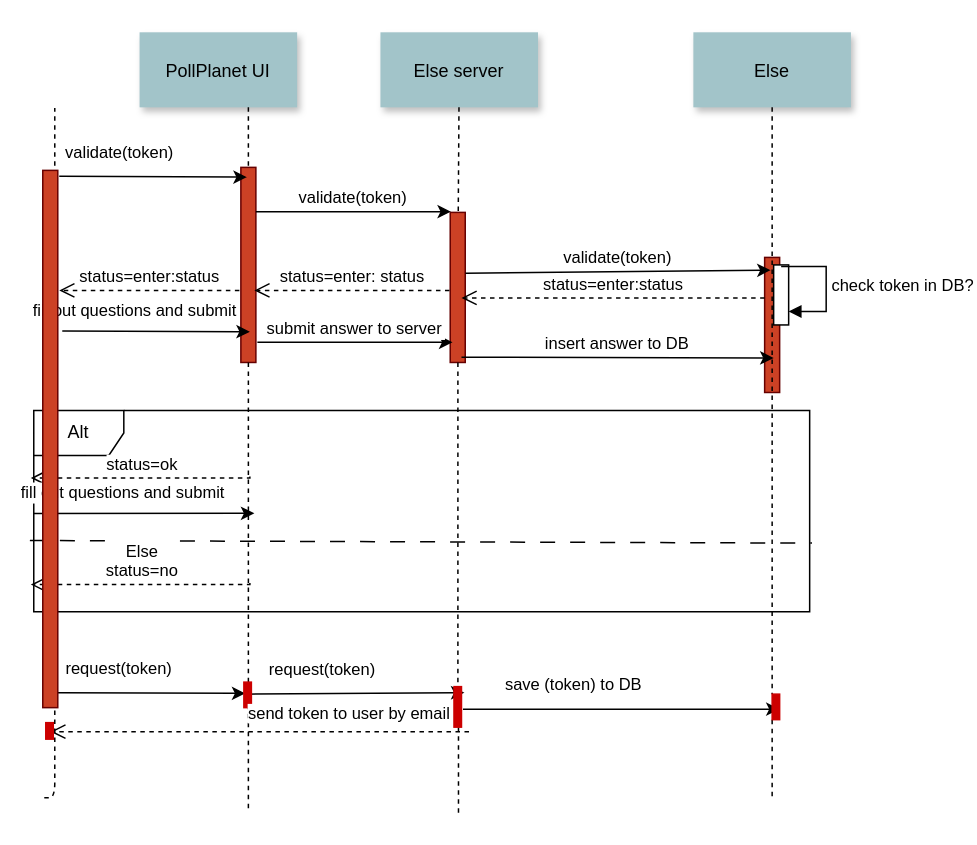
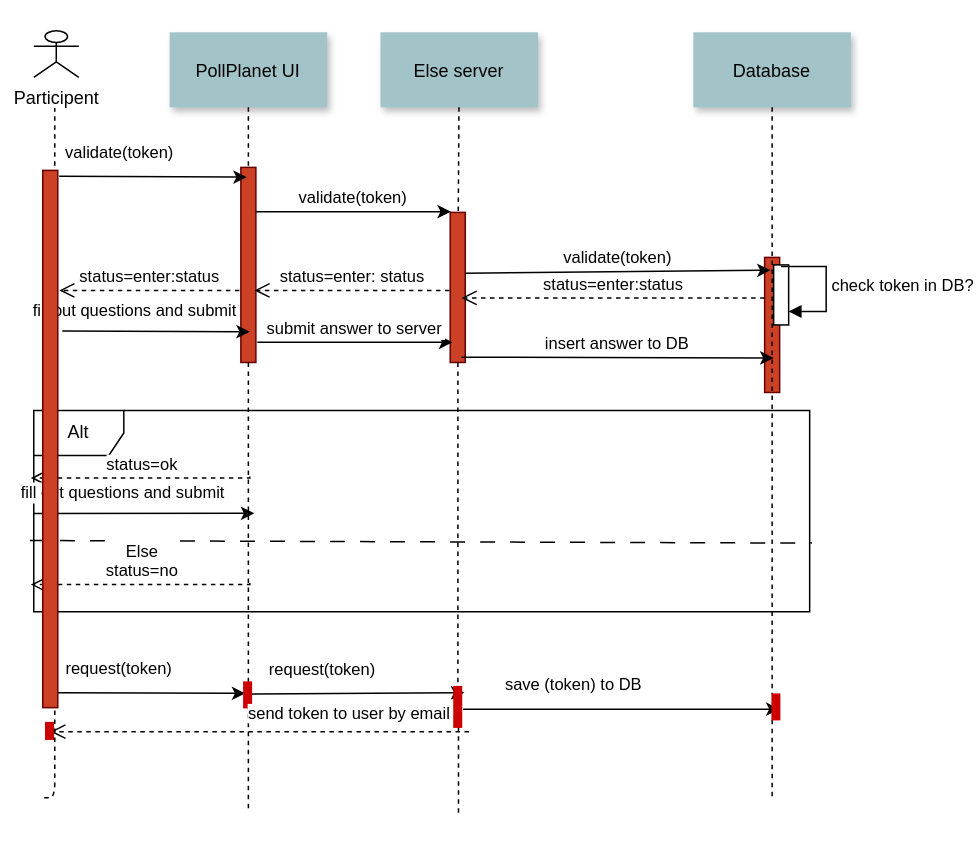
  <mxCell id="0" />
  <mxCell id="1" parent="0" />
  <mxCell id="2" value="" style="fillColor=#CC4125;strokeColor=#660000" parent="1" vertex="1"><mxGeometry x="160" y="111" width="10" height="130" as="geometry" /></mxCell>
  <mxCell id="3" value="validate(token)" style="edgeStyle=none;verticalLabelPosition=top;verticalAlign=bottom;labelPosition=left;align=right" parent="1" edge="1"><mxGeometry width="100" height="100" as="geometry"><mxPoint x="39" y="117" as="sourcePoint" /><mxPoint x="164" y="117.5" as="targetPoint" /><Array as="points" /><mxPoint x="16" y="-7" as="offset" /></mxGeometry></mxCell>
- <mxCell id="4" value="PollPlanet UI" style="shadow=1;fillColor=#A2C4C9;strokeColor=none" parent="1" vertex="1"><mxGeometry x="92.5" y="21" width="105" height="50" as="geometry" /></mxCell>
+ <mxCell id="4" value="PollPlanet UI" style="shadow=1;fillColor=#A2C4C9;strokeColor=none" parent="1" vertex="1"><mxGeometry x="112.5" y="21" width="105" height="50" as="geometry" /></mxCell>
  <mxCell id="5" value="" style="fillColor=#CC4125;strokeColor=#660000" parent="1" vertex="1"><mxGeometry x="299.5" y="141" width="10" height="100" as="geometry" /></mxCell>
  <mxCell id="6" value="Else server" style="shadow=1;fillColor=#A2C4C9;strokeColor=none" parent="1" vertex="1"><mxGeometry x="253" y="21" width="105" height="50" as="geometry" /></mxCell>
  <mxCell id="7" value="" style="edgeStyle=none;endArrow=none;dashed=1" parent="1" source="6" target="5" edge="1"><mxGeometry x="272.335" y="165" width="100" height="100" as="geometry"><mxPoint x="186.259" y="71" as="sourcePoint" /><mxPoint x="186.576" y="126" as="targetPoint" /></mxGeometry></mxCell>
  <mxCell id="8" value="validate(token)" style="edgeStyle=none;verticalLabelPosition=top;verticalAlign=bottom" parent="1" edge="1"><mxGeometry x="220" y="92" width="100" height="100" as="geometry"><mxPoint x="170" y="140.5" as="sourcePoint" /><mxPoint x="300" y="140.5" as="targetPoint" /></mxGeometry></mxCell>
  <mxCell id="9" value="" style="fillColor=#CC4125;strokeColor=#660000" parent="1" vertex="1"><mxGeometry x="509" y="171" width="10" height="90" as="geometry" /></mxCell>
- <mxCell id="10" value="Else" style="shadow=1;fillColor=#A2C4C9;strokeColor=none" parent="1" vertex="1"><mxGeometry x="461.5" y="21" width="105" height="50" as="geometry" /></mxCell>
+ <mxCell id="10" value="Database" style="shadow=1;fillColor=#A2C4C9;strokeColor=none" parent="1" vertex="1"><mxGeometry x="461.5" y="21" width="105" height="50" as="geometry" /></mxCell>
  <mxCell id="11" value="" style="edgeStyle=none;endArrow=none;dashed=1" parent="1" source="38" edge="1"><mxGeometry x="614.488" y="175.0" width="100" height="100" as="geometry"><mxPoint x="513.653" y="71" as="sourcePoint" /><mxPoint x="514" y="531" as="targetPoint" /></mxGeometry></mxCell>
  <mxCell id="12" value="" style="edgeStyle=elbowEdgeStyle;elbow=horizontal;endArrow=none;dashed=1" parent="1" source="4" target="2" edge="1"><mxGeometry x="230.0" y="310" width="100" height="100" as="geometry"><mxPoint x="69" y="371" as="sourcePoint" /><mxPoint x="169" y="271" as="targetPoint" /></mxGeometry></mxCell>
  <mxCell id="13" value="" style="edgeStyle=none;dashed=1;endArrow=none" parent="1" source="2" edge="1"><mxGeometry x="50" y="300" width="100" height="100" as="geometry"><mxPoint x="10" y="361" as="sourcePoint" /><mxPoint x="165" y="541" as="targetPoint" /></mxGeometry></mxCell>
  <mxCell id="14" value="" style="edgeStyle=none;endArrow=none;dashed=1" parent="1" source="36" edge="1"><mxGeometry x="376.571" y="339.697" width="100" height="100" as="geometry"><mxPoint x="304.609" y="241" as="sourcePoint" /><mxPoint x="305" y="541" as="targetPoint" /></mxGeometry></mxCell>
  <mxCell id="15" value="" style="edgeStyle=elbowEdgeStyle;elbow=horizontal;endArrow=none;dashed=1;" parent="1" edge="1"><mxGeometry x="230.0" y="310" width="100" height="100" as="geometry"><mxPoint x="29" y="531" as="sourcePoint" /><mxPoint x="36.333" y="71.486" as="targetPoint" /><Array as="points"><mxPoint x="36" y="344" /></Array></mxGeometry></mxCell>
+ <mxCell id="16" value="Participent" style="shape=umlActor;verticalLabelPosition=bottom;verticalAlign=top;html=1;outlineConnect=0;" parent="1" vertex="1"><mxGeometry x="22" y="20" width="30" height="31" as="geometry" /></mxCell>
  <mxCell id="17" value="Alt" style="shape=umlFrame;whiteSpace=wrap;html=1;pointerEvents=0;" parent="1" vertex="1"><mxGeometry x="22" y="273" width="517" height="134.09" as="geometry" /></mxCell>
  <mxCell id="18" value="validate(token)" style="edgeStyle=none;verticalLabelPosition=top;verticalAlign=bottom;exitX=1.017;exitY=0.115;exitDx=0;exitDy=0;exitPerimeter=0;" parent="1" edge="1"><mxGeometry width="100" height="100" as="geometry"><mxPoint x="309.67" y="181.5" as="sourcePoint" /><mxPoint x="513" y="179.5" as="targetPoint" /><mxPoint as="offset" /></mxGeometry></mxCell>
  <mxCell id="19" value="status=enter:status" style="html=1;verticalAlign=bottom;endArrow=open;dashed=1;endSize=8;edgeStyle=elbowEdgeStyle;elbow=vertical;curved=0;rounded=0;" parent="1" edge="1"><mxGeometry relative="1" as="geometry"><mxPoint x="509" y="198" as="sourcePoint" /><mxPoint x="307" y="198" as="targetPoint" /></mxGeometry></mxCell>
  <mxCell id="20" value="status=enter: status" style="html=1;verticalAlign=bottom;endArrow=open;dashed=1;endSize=8;edgeStyle=elbowEdgeStyle;elbow=vertical;curved=0;rounded=0;" parent="1" edge="1"><mxGeometry x="-0.005" relative="1" as="geometry"><mxPoint x="299" y="193" as="sourcePoint" /><mxPoint x="169" y="193" as="targetPoint" /><mxPoint as="offset" /></mxGeometry></mxCell>
  <mxCell id="21" value="status=enter:status" style="html=1;verticalAlign=bottom;endArrow=open;dashed=1;endSize=8;edgeStyle=elbowEdgeStyle;elbow=vertical;curved=0;rounded=0;" parent="1" edge="1"><mxGeometry relative="1" as="geometry"><mxPoint x="159" y="193" as="sourcePoint" /><mxPoint x="39" y="193" as="targetPoint" /><mxPoint as="offset" /></mxGeometry></mxCell>
  <mxCell id="22" value="fill out questions and submit" style="edgeStyle=none;verticalLabelPosition=top;verticalAlign=bottom;labelPosition=left;align=right" parent="1" edge="1"><mxGeometry width="100" height="100" as="geometry"><mxPoint x="41" y="220" as="sourcePoint" /><mxPoint x="166" y="220.5" as="targetPoint" /><Array as="points" /><mxPoint x="56" y="-5" as="offset" /></mxGeometry></mxCell>
  <mxCell id="23" value="submit answer to server" style="edgeStyle=none;verticalLabelPosition=top;verticalAlign=bottom" parent="1" edge="1"><mxGeometry width="100" height="100" as="geometry"><mxPoint x="171" y="227.5" as="sourcePoint" /><mxPoint x="301" y="227.5" as="targetPoint" /><mxPoint as="offset" /></mxGeometry></mxCell>
  <mxCell id="24" value="insert answer to DB" style="edgeStyle=none;verticalLabelPosition=top;verticalAlign=bottom" parent="1" edge="1"><mxGeometry width="100" height="100" as="geometry"><mxPoint x="307" y="237.5" as="sourcePoint" /><mxPoint x="515" y="238" as="targetPoint" /><mxPoint as="offset" /></mxGeometry></mxCell>
  <mxCell id="25" value="" style="html=1;points=[];perimeter=orthogonalPerimeter;outlineConnect=0;targetShapes=umlLifeline;portConstraint=eastwest;newEdgeStyle={&quot;edgeStyle&quot;:&quot;elbowEdgeStyle&quot;,&quot;elbow&quot;:&quot;vertical&quot;,&quot;curved&quot;:0,&quot;rounded&quot;:0};" parent="1" vertex="1"><mxGeometry x="515" y="176" width="10" height="40" as="geometry" /></mxCell>
  <mxCell id="26" value="check token in DB?" style="html=1;align=left;spacingLeft=2;endArrow=block;rounded=0;edgeStyle=orthogonalEdgeStyle;curved=0;rounded=0;" parent="1" edge="1"><mxGeometry relative="1" as="geometry"><mxPoint x="520" y="177" as="sourcePoint" /><Array as="points"><mxPoint x="550" y="207" /></Array><mxPoint x="525" y="207" as="targetPoint" /><mxPoint as="offset" /></mxGeometry></mxCell>
  <mxCell id="27" value="" style="endArrow=none;startArrow=none;endFill=0;startFill=0;endSize=8;html=1;verticalAlign=bottom;dashed=1;labelBackgroundColor=none;dashPattern=10 10;rounded=0;exitX=-0.005;exitY=0.646;exitDx=0;exitDy=0;exitPerimeter=0;entryX=1.003;entryY=0.659;entryDx=0;entryDy=0;entryPerimeter=0;" parent="1" source="17" target="17" edge="1"><mxGeometry width="160" relative="1" as="geometry"><mxPoint x="199" y="362" as="sourcePoint" /><mxPoint x="359" y="361" as="targetPoint" /></mxGeometry></mxCell>
  <mxCell id="28" value="status=ok" style="html=1;verticalAlign=bottom;endArrow=open;dashed=1;endSize=8;edgeStyle=elbowEdgeStyle;elbow=vertical;curved=0;rounded=0;entryX=0.002;entryY=0.336;entryDx=0;entryDy=0;entryPerimeter=0;" parent="1" edge="1"><mxGeometry x="-0.002" relative="1" as="geometry"><mxPoint x="166" y="317" as="sourcePoint" /><mxPoint x="20.034" y="318.054" as="targetPoint" /><mxPoint as="offset" /></mxGeometry></mxCell>
  <mxCell id="29" value="fill out questions and submit" style="edgeStyle=none;verticalLabelPosition=top;verticalAlign=bottom;labelPosition=left;align=right;exitX=0.002;exitY=0.534;exitDx=0;exitDy=0;exitPerimeter=0;" parent="1" edge="1"><mxGeometry width="100" height="100" as="geometry"><mxPoint x="22.034" y="341.604" as="sourcePoint" /><mxPoint x="169" y="341.5" as="targetPoint" /><Array as="points" /><mxPoint x="56" y="-5" as="offset" /></mxGeometry></mxCell>
  <mxCell id="30" value="&lt;br&gt;Else&lt;br&gt;status=no" style="html=1;verticalAlign=bottom;endArrow=open;dashed=1;endSize=8;edgeStyle=elbowEdgeStyle;elbow=vertical;curved=0;rounded=0;entryX=0.002;entryY=0.336;entryDx=0;entryDy=0;entryPerimeter=0;" parent="1" edge="1"><mxGeometry x="-0.002" relative="1" as="geometry"><mxPoint x="166" y="388" as="sourcePoint" /><mxPoint x="20.034" y="389.054" as="targetPoint" /><mxPoint as="offset" /></mxGeometry></mxCell>
  <mxCell id="31" value="request(token)" style="edgeStyle=none;verticalLabelPosition=top;verticalAlign=bottom;labelPosition=left;align=right" parent="1" edge="1"><mxGeometry width="100" height="100" as="geometry"><mxPoint x="38" y="461" as="sourcePoint" /><mxPoint x="163" y="461.5" as="targetPoint" /><Array as="points" /><mxPoint x="16" y="-7" as="offset" /></mxGeometry></mxCell>
  <mxCell id="32" value="request(token)" style="edgeStyle=none;verticalLabelPosition=top;verticalAlign=bottom;labelPosition=left;align=right" parent="1" edge="1"><mxGeometry width="100" height="100" as="geometry"><mxPoint x="163" y="462" as="sourcePoint" /><mxPoint x="309" y="461" as="targetPoint" /><Array as="points" /><mxPoint x="16" y="-7" as="offset" /></mxGeometry></mxCell>
  <mxCell id="33" value="save (token) to DB" style="edgeStyle=none;verticalLabelPosition=top;verticalAlign=bottom;labelPosition=left;align=right" parent="1" edge="1"><mxGeometry width="100" height="100" as="geometry"><mxPoint x="308" y="472" as="sourcePoint" /><mxPoint x="519" y="472" as="targetPoint" /><Array as="points" /><mxPoint x="16" y="-7" as="offset" /></mxGeometry></mxCell>
  <mxCell id="34" value="" style="html=1;points=[];perimeter=orthogonalPerimeter;fillColor=strokeColor;strokeColor=#CC0000;" parent="1" vertex="1"><mxGeometry x="162" y="454" width="5" height="17" as="geometry" /></mxCell>
  <mxCell id="35" value="" style="edgeStyle=none;endArrow=none;dashed=1" parent="1" target="36" edge="1"><mxGeometry x="376.571" y="339.697" width="100" height="100" as="geometry"><mxPoint x="304.609" y="241" as="sourcePoint" /><mxPoint x="305" y="541" as="targetPoint" /></mxGeometry></mxCell>
  <mxCell id="36" value="" style="html=1;points=[];perimeter=orthogonalPerimeter;fillColor=strokeColor;strokeColor=#CC0000;" parent="1" vertex="1"><mxGeometry x="302" y="457" width="5" height="27" as="geometry" /></mxCell>
  <mxCell id="37" value="" style="edgeStyle=none;endArrow=none;dashed=1" parent="1" source="10" target="38" edge="1"><mxGeometry x="614.488" y="175.0" width="100" height="100" as="geometry"><mxPoint x="514" y="71" as="sourcePoint" /><mxPoint x="514" y="531" as="targetPoint" /></mxGeometry></mxCell>
  <mxCell id="38" value="" style="html=1;points=[];perimeter=orthogonalPerimeter;fillColor=strokeColor;strokeColor=#CC0000;" parent="1" vertex="1"><mxGeometry x="514" y="462" width="5" height="17" as="geometry" /></mxCell>
  <mxCell id="39" value="send token to user by email" style="html=1;verticalAlign=bottom;endArrow=open;dashed=1;endSize=8;edgeStyle=elbowEdgeStyle;elbow=vertical;curved=0;rounded=0;entryX=0.002;entryY=0.336;entryDx=0;entryDy=0;entryPerimeter=0;" parent="1" edge="1"><mxGeometry x="-0.426" y="-3" relative="1" as="geometry"><mxPoint x="312" y="487" as="sourcePoint" /><mxPoint x="33.034" y="487.054" as="targetPoint" /><mxPoint as="offset" /></mxGeometry></mxCell>
  <mxCell id="40" value="" style="fillColor=#CC4125;strokeColor=#660000" parent="1" vertex="1"><mxGeometry x="28" y="113" width="10" height="358" as="geometry" /></mxCell>
  <mxCell id="41" value="" style="html=1;points=[];perimeter=orthogonalPerimeter;fillColor=strokeColor;strokeColor=#CC0000;" parent="1" vertex="1"><mxGeometry x="30" y="481" width="5" height="11" as="geometry" /></mxCell>
